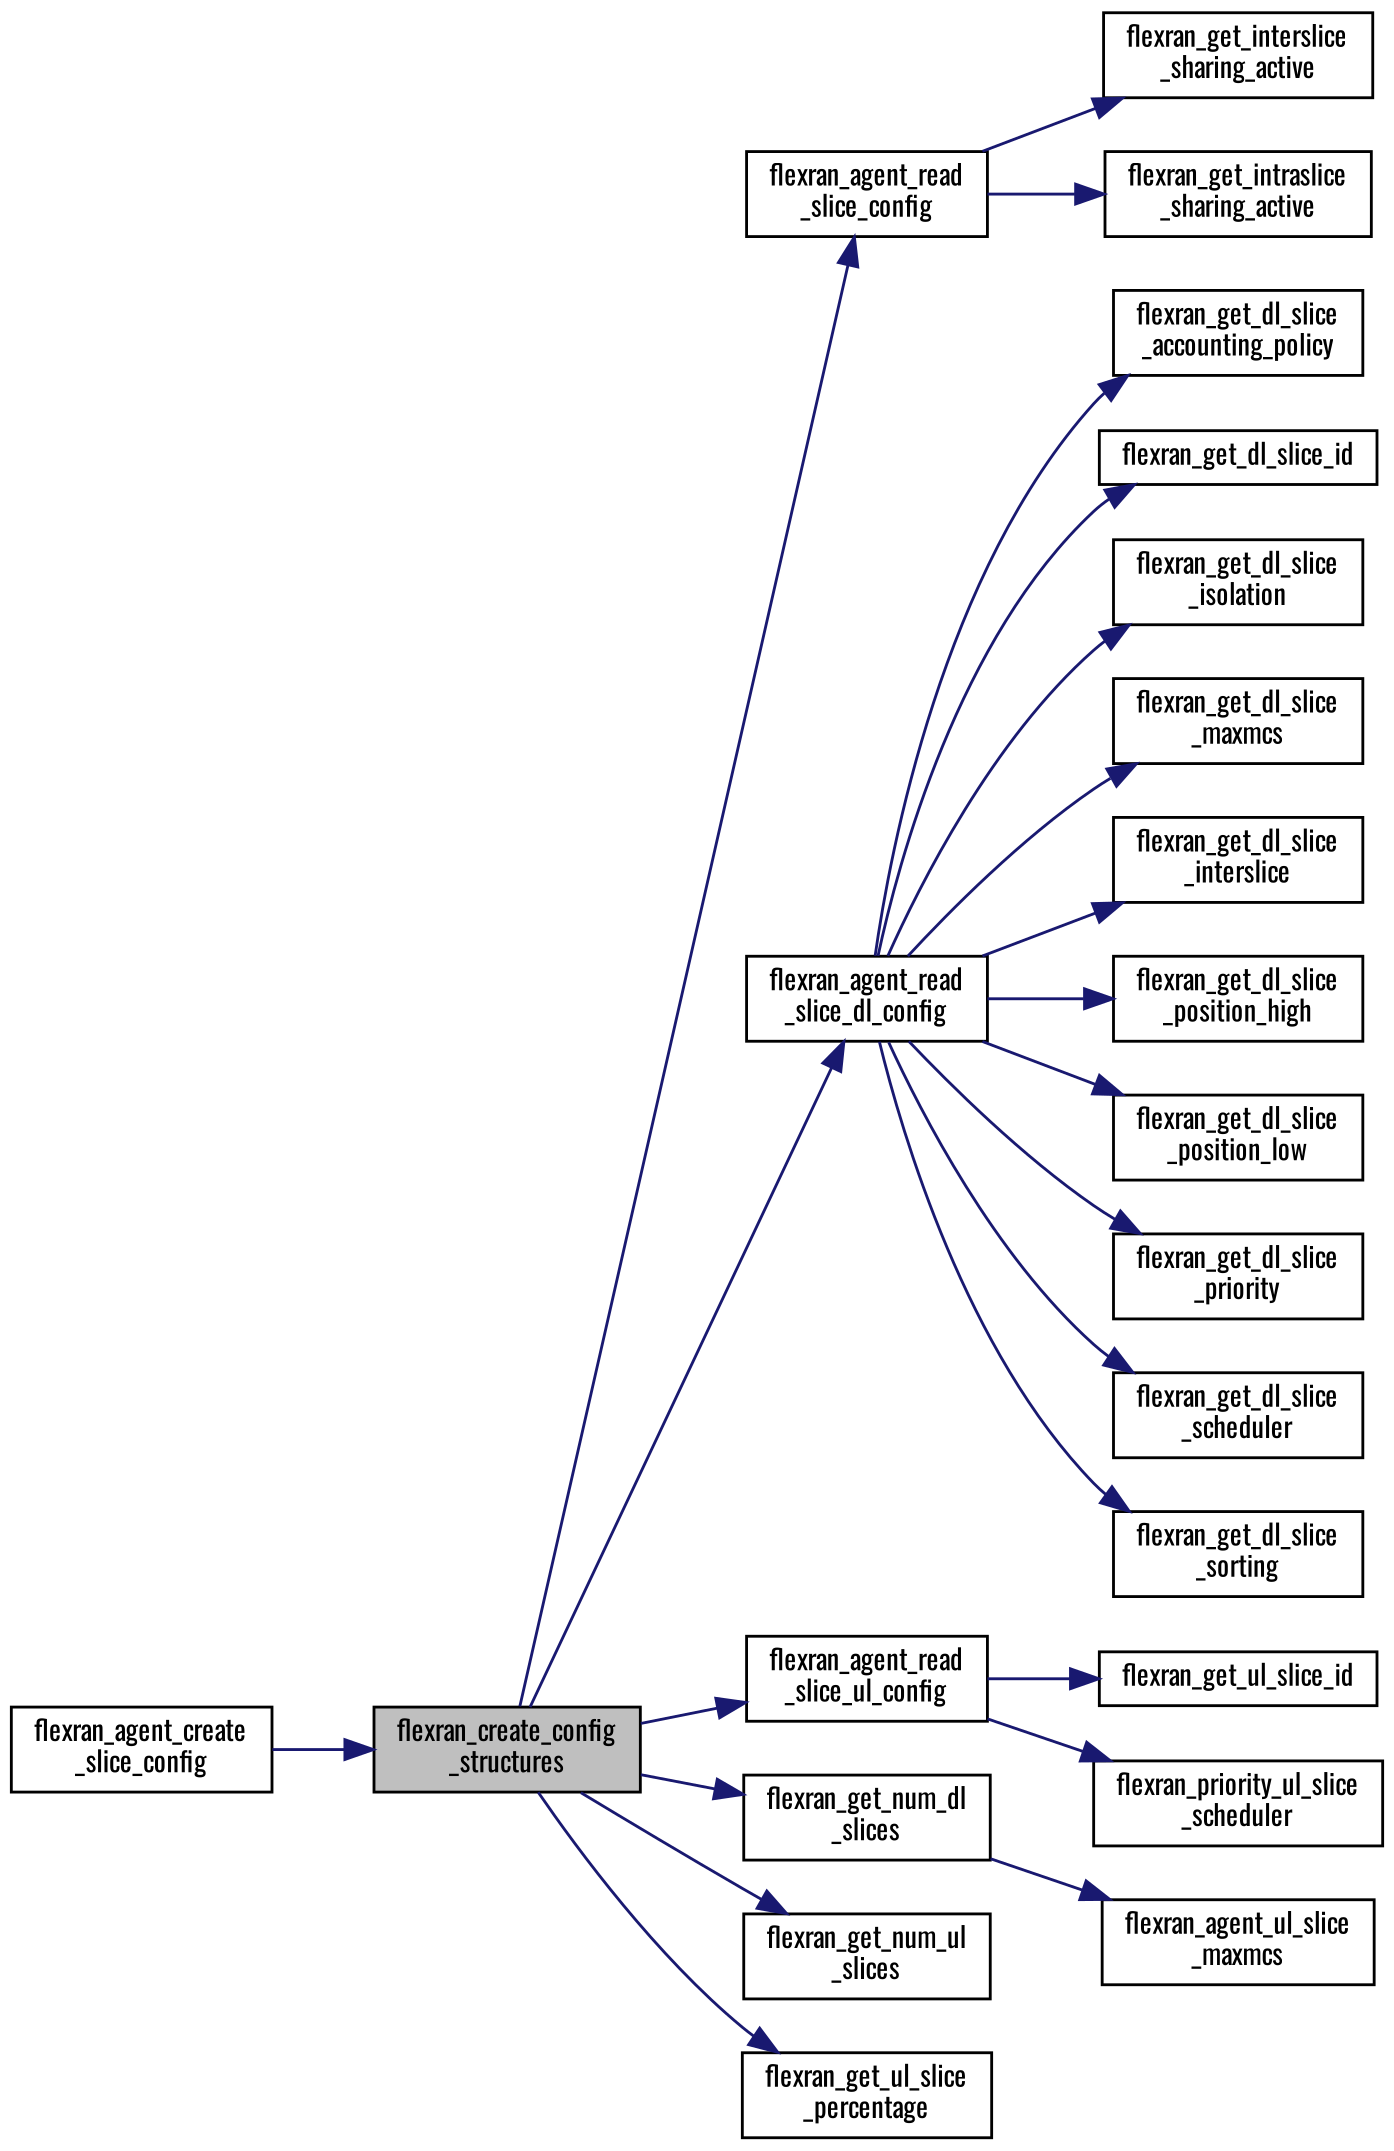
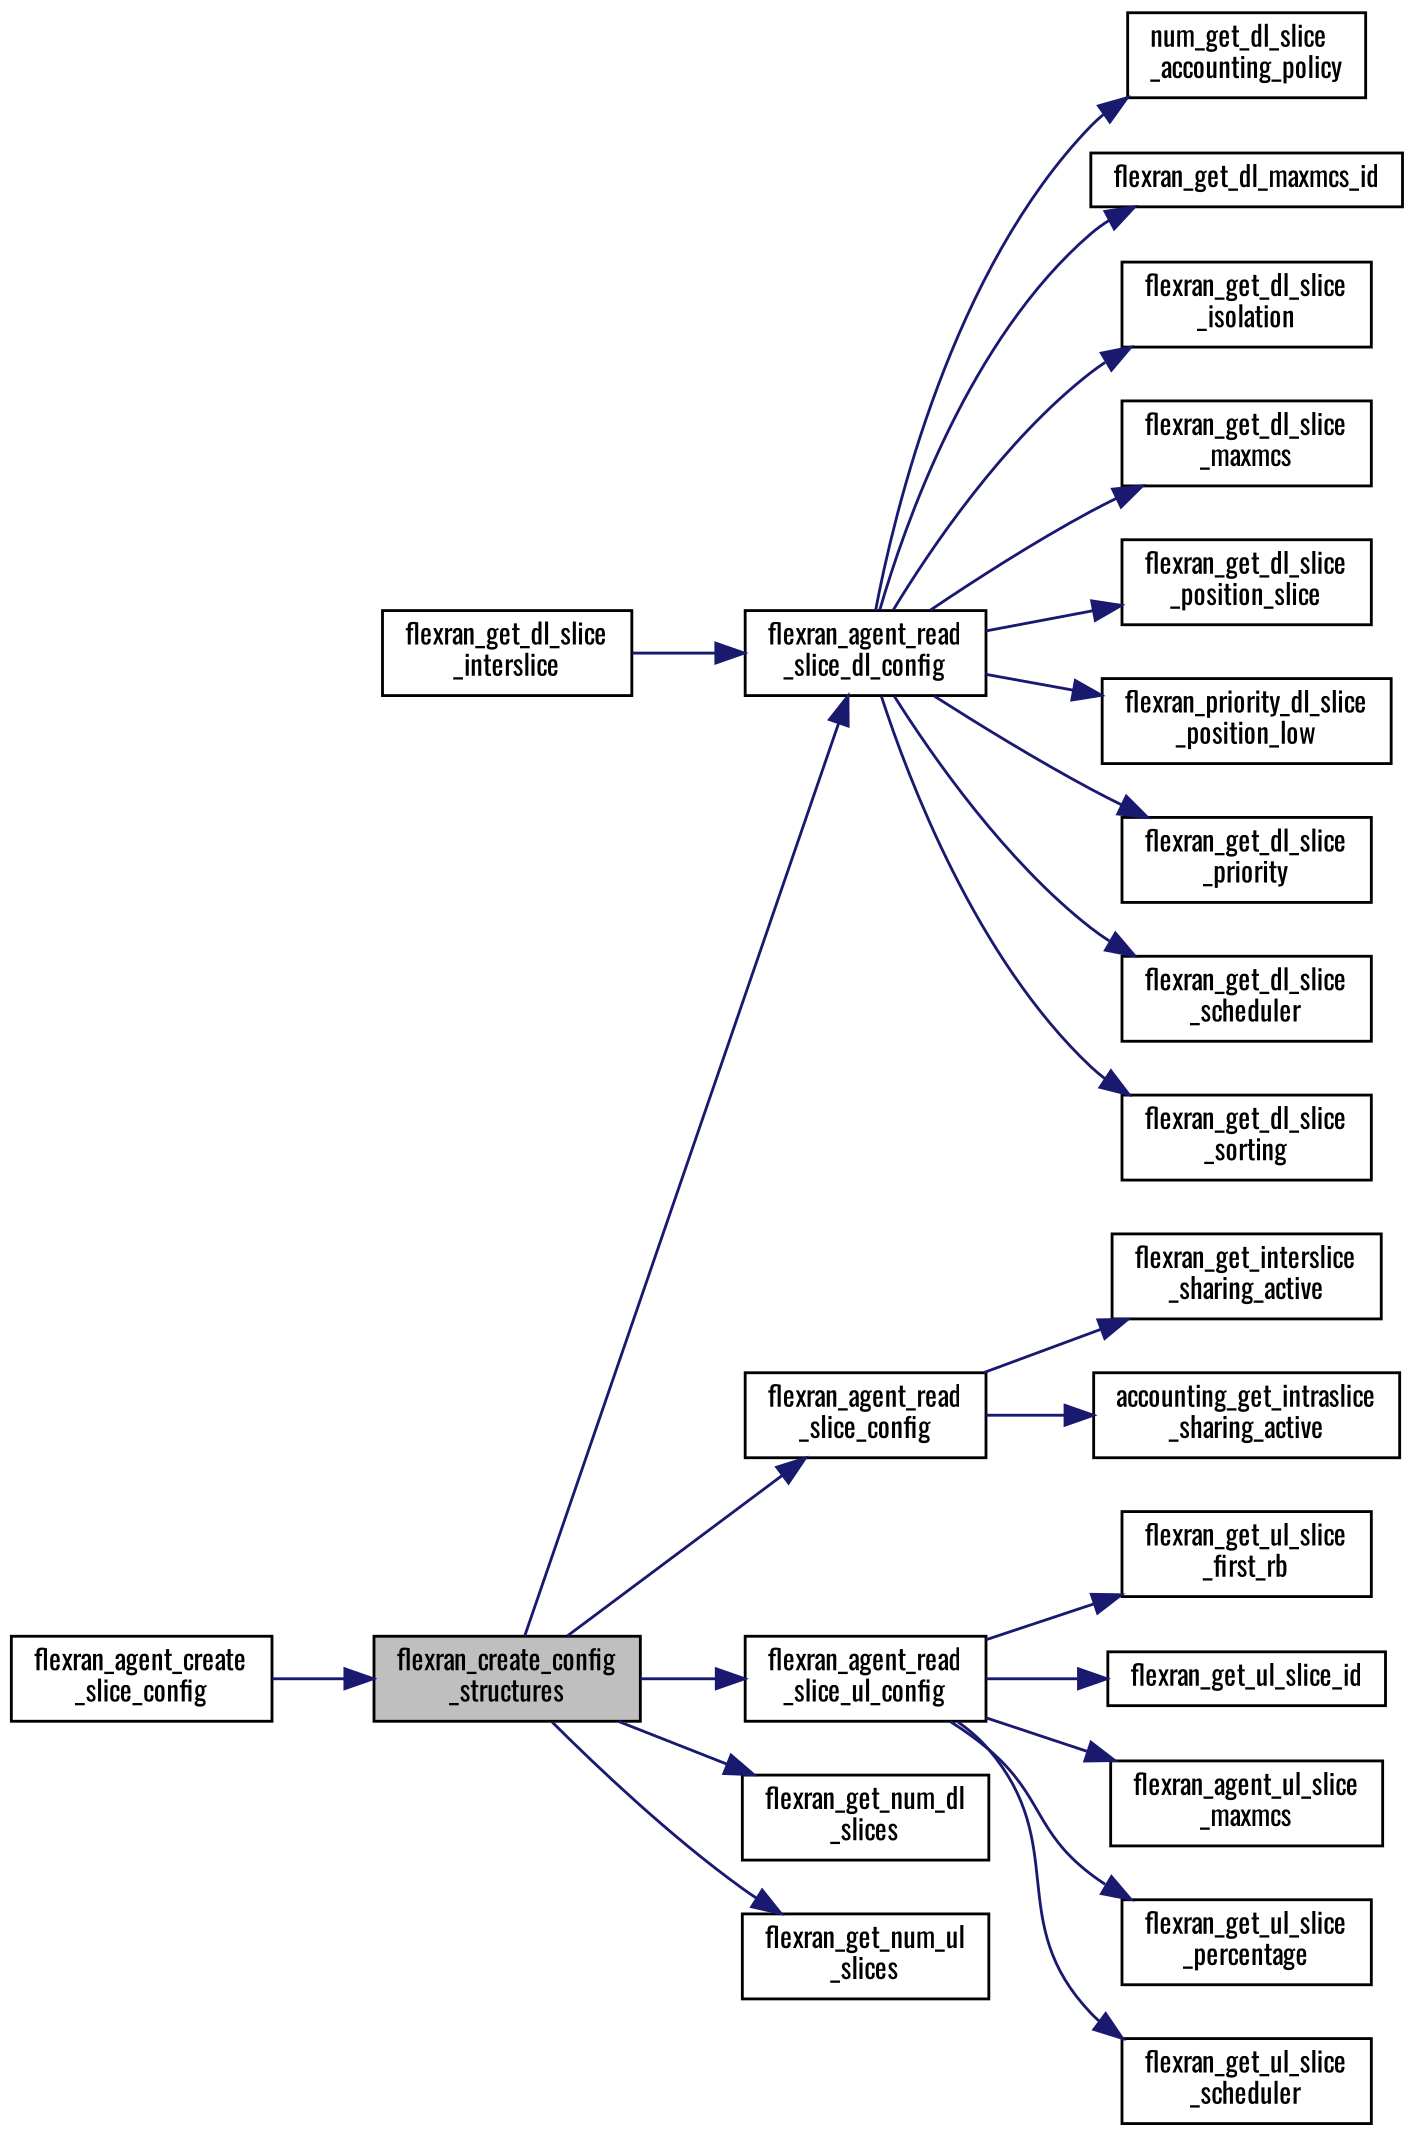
  digraph {
    fontname=Oswald
    rankdir=LR
    node [color=black fillcolor=white fontname=Oswald fontsize=10 shape=record style=filled]
    edge [color=midnightblue fontname=Oswald fontsize=10 labelfontname=Helvetica labelfontsize=10 style=solid]
    n1 [fillcolor=grey75 fontcolor=black height=0.2 label="flexran_create_config\l_structures" width=0.4]
    n2 [height=0.2 label="flexran_agent_read\l_slice_config" width=0.4]
    n3 [height=0.2 label="flexran_agent_read\l_slice_dl_config" width=0.4]
    n4 [height=0.2 label="flexran_agent_read\l_slice_ul_config" width=0.4]
    n5 [height=0.2 label="flexran_get_num_dl\l_slices" width=0.4]
    n6 [height=0.2 label="flexran_get_num_ul\l_slices" width=0.4]
    n7 [height=0.2 label="flexran_agent_create\l_slice_config" width=0.4]
    n8 [height=0.2 label="flexran_get_interslice\l_sharing_active" width=0.4]
-   n9 [height=0.2 label="flexran_get_intraslice\l_sharing_active" width=0.4]
-   n10 [height=0.2 label="flexran_get_dl_slice\l_accounting_policy" width=0.4]
-   n11 [height=0.2 label=flexran_get_dl_slice_id width=0.4]
+   n9 [height=0.2 label="accounting_get_intraslice\l_sharing_active" width=0.4]
+   n10 [height=0.2 label="num_get_dl_slice\l_accounting_policy" width=0.4]
+   n11 [height=0.2 label=flexran_get_dl_maxmcs_id width=0.4]
    n12 [height=0.2 label="flexran_get_dl_slice\l_isolation" width=0.4]
    n13 [height=0.2 label="flexran_get_dl_slice\l_maxmcs" width=0.4]
    n14 [height=0.2 label="flexran_get_dl_slice\l_interslice" width=0.4]
-   n15 [height=0.2 label="flexran_get_dl_slice\l_position_high" width=0.4]
-   n16 [height=0.2 label="flexran_get_dl_slice\l_position_low" width=0.4]
+   n15 [height=0.2 label="flexran_get_dl_slice\l_position_slice" width=0.4]
+   n16 [height=0.2 label="flexran_priority_dl_slice\l_position_low" width=0.4]
    n17 [height=0.2 label="flexran_get_dl_slice\l_priority" width=0.4]
    n18 [height=0.2 label="flexran_get_dl_slice\l_scheduler" width=0.4]
    n19 [height=0.2 label="flexran_get_dl_slice\l_sorting" width=0.4]
+   n20 [height=0.2 label="flexran_get_ul_slice\l_first_rb" width=0.4]
    n21 [height=0.2 label=flexran_get_ul_slice_id width=0.4]
    n22 [height=0.2 label="flexran_agent_ul_slice\l_maxmcs" width=0.4]
    n23 [height=0.2 label="flexran_get_ul_slice\l_percentage" width=0.4]
-   n24 [height=0.2 label="flexran_priority_ul_slice\l_scheduler" width=0.4]
+   n24 [height=0.2 label="flexran_get_ul_slice\l_scheduler" width=0.4]
    n1 -> n2
    n1 -> n3
    n1 -> n4
    n1 -> n5
    n1 -> n6
    n2 -> n8
    n2 -> n9
    n3 -> n10
    n3 -> n11
    n3 -> n12
    n3 -> n13
-   n3 -> n14
+   n14 -> n3
    n3 -> n15
    n3 -> n16
    n3 -> n17
    n3 -> n18
    n3 -> n19
+   n4 -> n20
    n4 -> n21
-   n5 -> n22
-   n1 -> n23
+   n4 -> n22
+   n4 -> n23
    n4 -> n24
    n7 -> n1
  }
